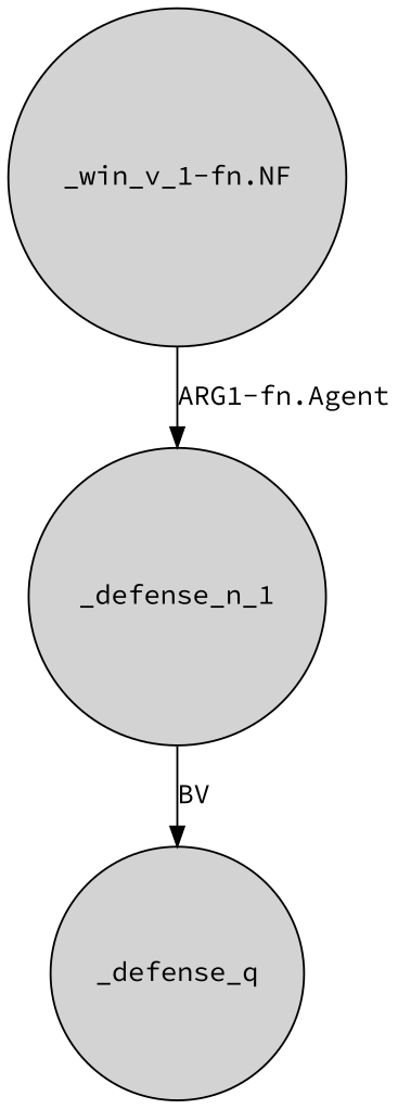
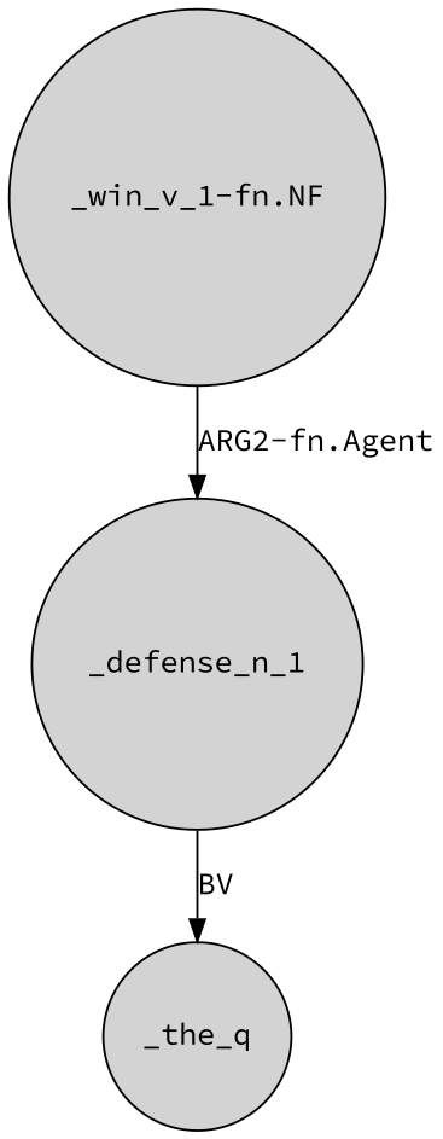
  digraph {
    fontname="Source Code Pro"
    node [fontname="Source Code Pro" shape=circle style=filled]
    edge [fontname="Source Code Pro"]
    "_win_v_1-fn.NF"
    _defense_n_1
-   _the_q [label=_defense_q]
-   "_win_v_1-fn.NF" -> _defense_n_1 [label="ARG1-fn.Agent"]
+   _the_q
+   "_win_v_1-fn.NF" -> _defense_n_1 [label="ARG2-fn.Agent"]
    _defense_n_1 -> _the_q [label=BV]
  }
